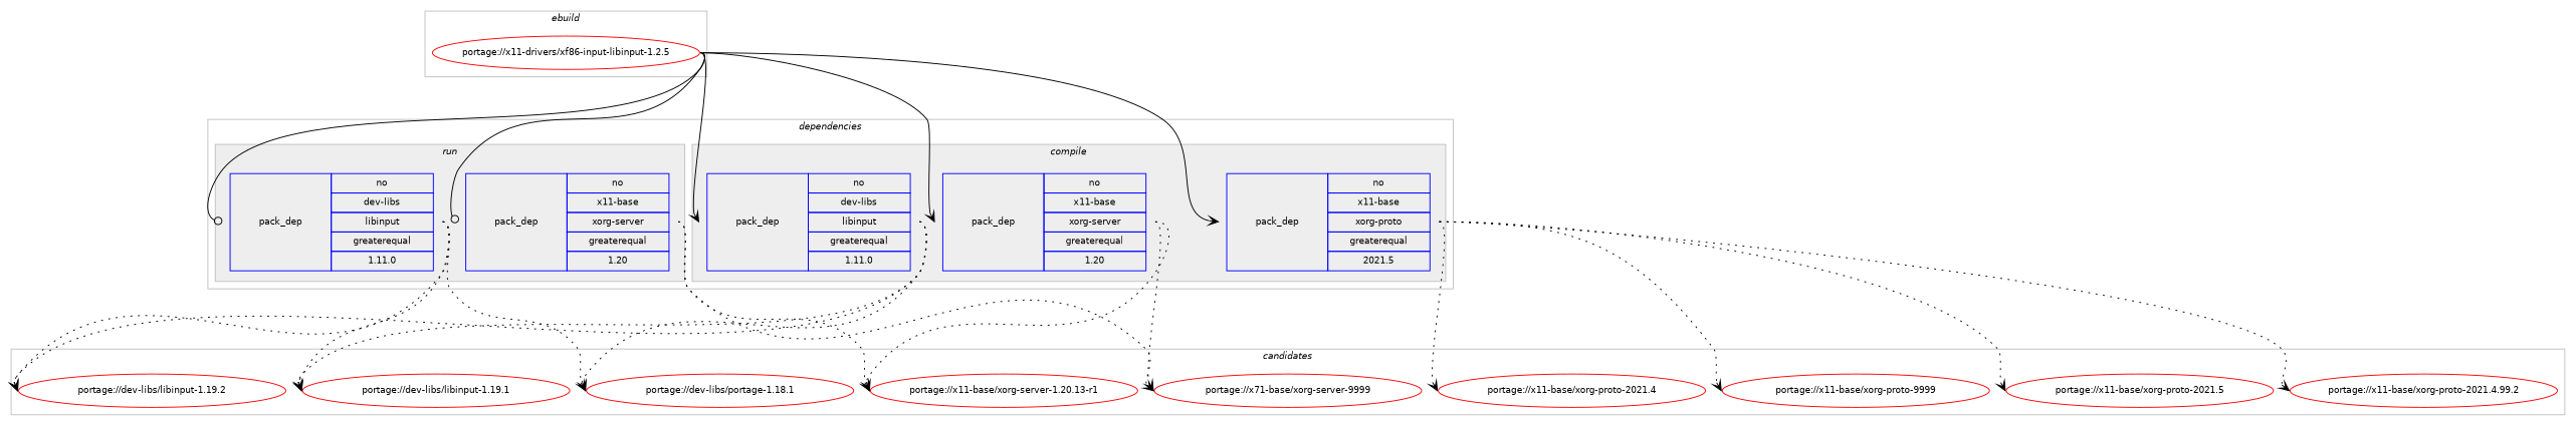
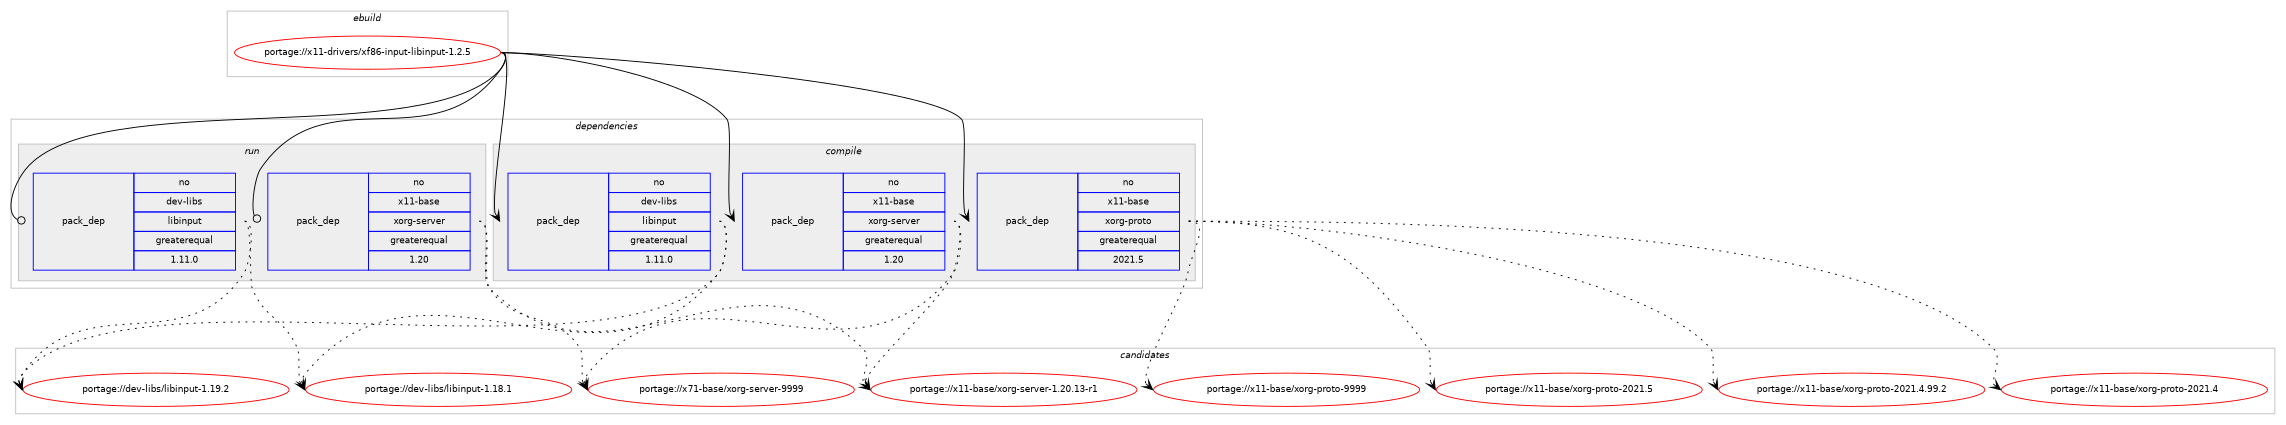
  digraph {
    compound=true
    concentrate=true
    fontname=Helvetica
    fontsize=10
    newrank=true
    rankdir=TB
    ranksep=1.5
    node [color=red fontname=Helvetica fontsize=10]
    edge [arrowhead=vee headport=w style=dotted tailport=e weight=100]
    n1 [label="portage://x11-drivers/xf86-input-libinput-1.2.5" width=4]
    n2 [color=blue label=<<TABLE BORDER="0" CELLBORDER="1" CELLSPACING="0" CELLPADDING="4" WIDTH="220"><TR><TD ROWSPAN="6" CELLPADDING="30">pack_dep</TD></TR><TR><TD WIDTH="110">no</TD></TR><TR><TD>dev-libs</TD></TR><TR><TD>libinput</TD></TR><TR><TD>greaterequal</TD></TR><TR><TD>1.11.0</TD></TR></TABLE>> shape=none]
    n3 [color=blue label=<<TABLE BORDER="0" CELLBORDER="1" CELLSPACING="0" CELLPADDING="4" WIDTH="220"><TR><TD ROWSPAN="6" CELLPADDING="30">pack_dep</TD></TR><TR><TD WIDTH="110">no</TD></TR><TR><TD>x11-base</TD></TR><TR><TD>xorg-proto</TD></TR><TR><TD>greaterequal</TD></TR><TR><TD>2021.5</TD></TR></TABLE>> shape=none]
    n4 [color=blue label=<<TABLE BORDER="0" CELLBORDER="1" CELLSPACING="0" CELLPADDING="4" WIDTH="220"><TR><TD ROWSPAN="6" CELLPADDING="30">pack_dep</TD></TR><TR><TD WIDTH="110">no</TD></TR><TR><TD>x11-base</TD></TR><TR><TD>xorg-server</TD></TR><TR><TD>greaterequal</TD></TR><TR><TD>1.20</TD></TR></TABLE>> shape=none]
    n5 [color=blue label=<<TABLE BORDER="0" CELLBORDER="1" CELLSPACING="0" CELLPADDING="4" WIDTH="220"><TR><TD ROWSPAN="6" CELLPADDING="30">pack_dep</TD></TR><TR><TD WIDTH="110">no</TD></TR><TR><TD>dev-libs</TD></TR><TR><TD>libinput</TD></TR><TR><TD>greaterequal</TD></TR><TR><TD>1.11.0</TD></TR></TABLE>> shape=none]
    n6 [color=blue label=<<TABLE BORDER="0" CELLBORDER="1" CELLSPACING="0" CELLPADDING="4" WIDTH="220"><TR><TD ROWSPAN="6" CELLPADDING="30">pack_dep</TD></TR><TR><TD WIDTH="110">no</TD></TR><TR><TD>x11-base</TD></TR><TR><TD>xorg-server</TD></TR><TR><TD>greaterequal</TD></TR><TR><TD>1.20</TD></TR></TABLE>> shape=none]
-   n7 [label="portage://dev-libs/portage-1.18.1" width=4]
-   n8 [label="portage://dev-libs/libinput-1.19.1" width=4]
+   n7 [label="portage://dev-libs/libinput-1.18.1" width=4]
    n9 [label="portage://dev-libs/libinput-1.19.2" width=4]
    n10 [label="portage://x11-base/xorg-proto-2021.4" width=4]
    n11 [label="portage://x11-base/xorg-proto-2021.4.99.2" width=4]
    n12 [label="portage://x11-base/xorg-proto-2021.5" width=4]
    n13 [label="portage://x11-base/xorg-proto-9999" width=4]
    n14 [label="portage://x11-base/xorg-server-1.20.13-r1" width=4]
    n15 [label="portage://x71-base/xorg-server-9999" width=4]
    subgraph cluster_1 {
      color=gray
      label=<<i>ebuild</i>>
      rank=same
      n1
    }
    subgraph cluster_2 {
      color=gray
      label=<<i>dependencies</i>>
      subgraph cluster_3 {
        color=gray
        fillcolor="#eeeeee"
        label=<<i>compile</i>>
        style=filled
        subgraph sub_4 {
          color=gray
          fillcolor="#eeeeee"
          label=<<i>compile</i>>
          style=filled
          n2
        }
        subgraph sub_5 {
          color=gray
          fillcolor="#eeeeee"
          label=<<i>compile</i>>
          style=filled
          n3
        }
        subgraph sub_6 {
          color=gray
          fillcolor="#eeeeee"
          label=<<i>compile</i>>
          style=filled
          n4
        }
      }
      subgraph cluster_7 {
        color=gray
        fillcolor="#eeeeee"
        label=<<i>compile and run</i>>
        style=filled
      }
      subgraph cluster_8 {
        color=gray
        fillcolor="#eeeeee"
        label=<<i>run</i>>
        style=filled
        subgraph sub_9 {
          color=gray
          fillcolor="#eeeeee"
          label=<<i>run</i>>
          style=filled
          n5
        }
        subgraph sub_10 {
          color=gray
          fillcolor="#eeeeee"
          label=<<i>run</i>>
          style=filled
          n6
        }
      }
    }
    subgraph cluster_11 {
      color=gray
      label=<<i>candidates</i>>
      rank=same
      subgraph sub_12 {
        color=black
        label=<<i>candidates</i>>
        nodesep=1
        rank=same
        n7
-       n8
        n9
      }
      subgraph sub_13 {
        color=black
        label=<<i>candidates</i>>
        nodesep=1
        rank=same
        n10
        n11
        n12
        n13
      }
      subgraph sub_14 {
        color=black
        label=<<i>candidates</i>>
        nodesep=1
        rank=same
        n14
        n15
      }
      subgraph sub_15 {
        color=black
        label=<<i>candidates</i>>
        nodesep=1
        rank=same
        n7
-       n8
        n9
      }
      subgraph sub_16 {
        color=black
        label=<<i>candidates</i>>
        nodesep=1
        rank=same
        n14
        n15
      }
    }
    n1 -> n2 [style=solid weight=20]
    n1 -> n3 [style=solid weight=20]
    n1 -> n4 [style=solid weight=20]
    n1 -> n5 [arrowhead=odot style=solid weight=20]
    n1 -> n6 [arrowhead=odot style=solid weight=20]
    n2 -> n7
-   n2 -> n8
    n2 -> n9
    n3 -> n10
    n3 -> n11
    n3 -> n12
    n3 -> n13
    n4 -> n14
    n4 -> n15
    n5 -> n7
-   n5 -> n8
    n5 -> n9
    n6 -> n14
    n6 -> n15
  }
